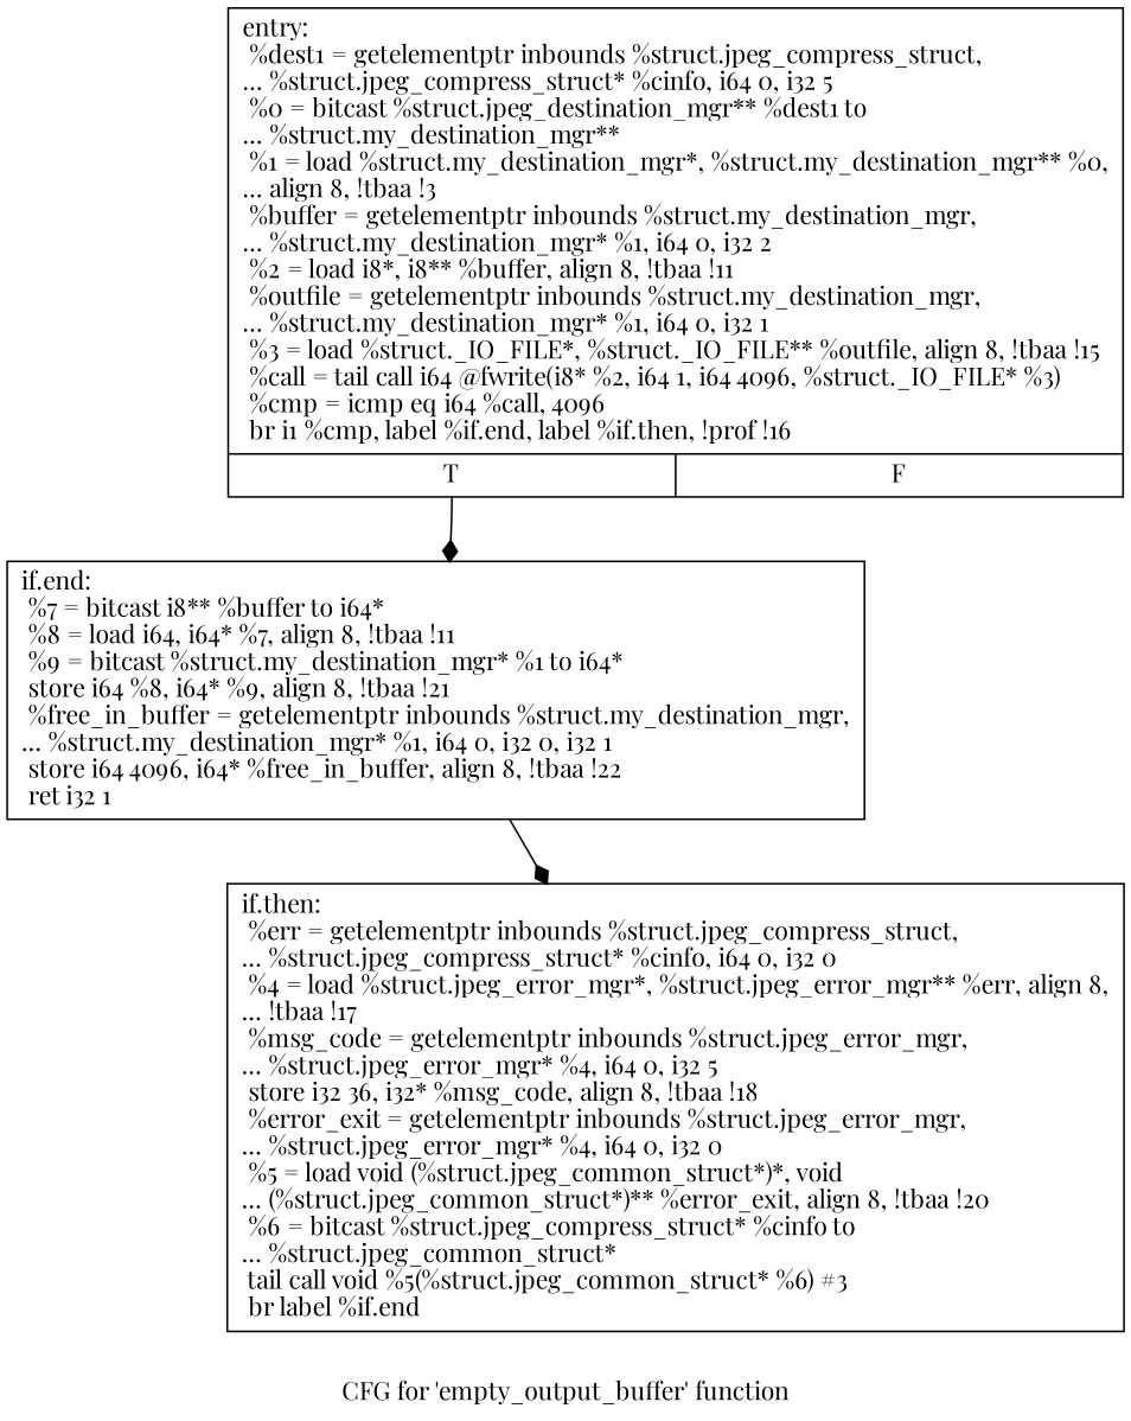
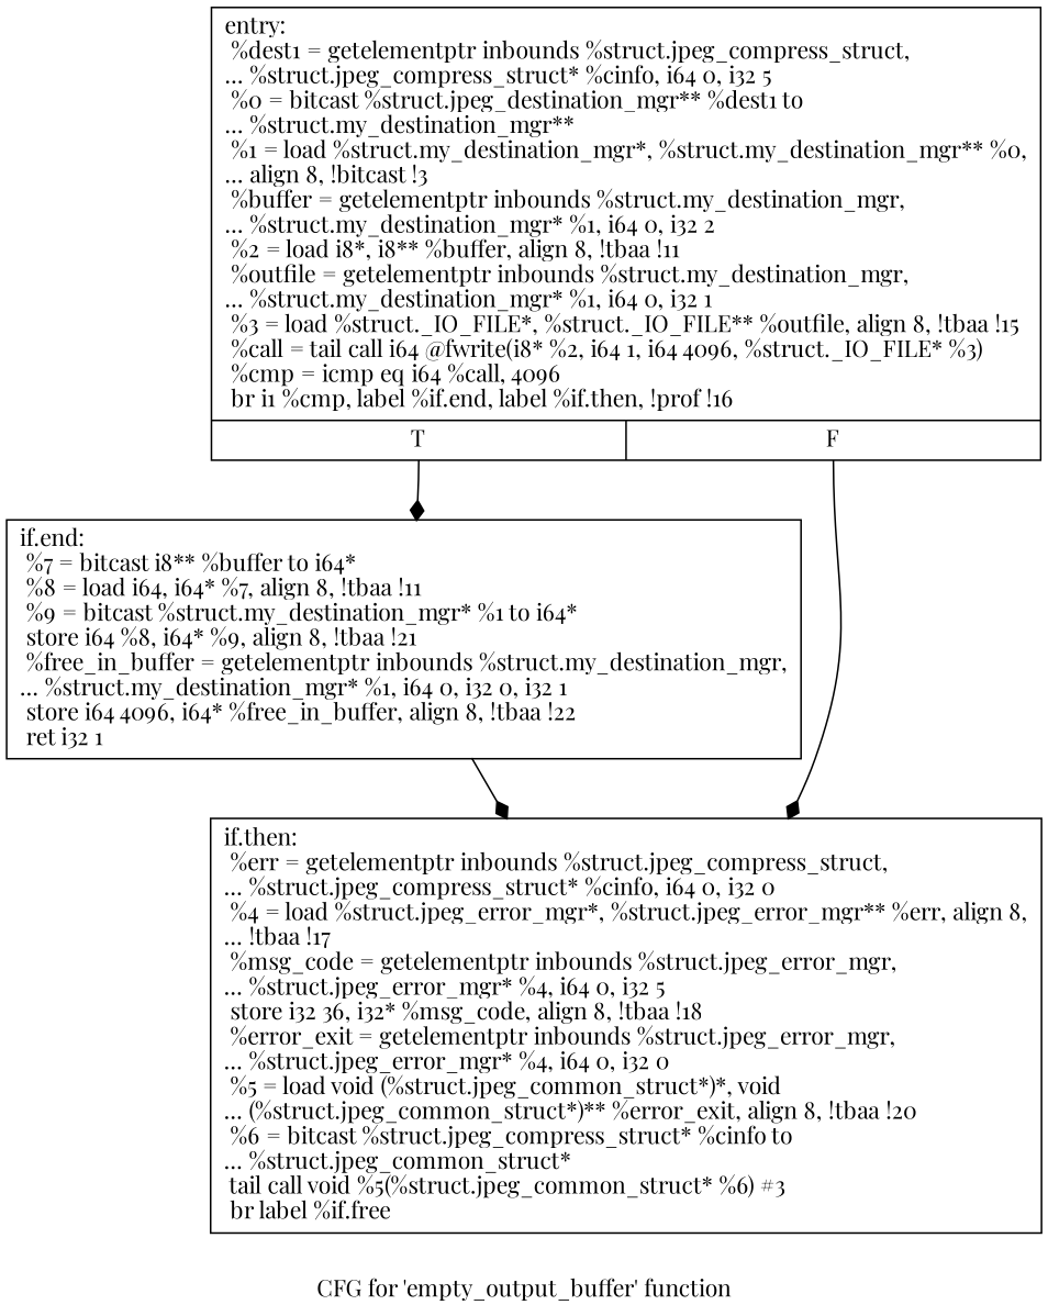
  digraph {
    fontname="Playfair Display"
    label="CFG for 'empty_output_buffer' function"
    node [fontname="Playfair Display" shape=record]
    edge [arrowhead=diamond fontname="Playfair Display"]
-   n1 [label="{entry:\l  %dest1 = getelementptr inbounds %struct.jpeg_compress_struct,\l... %struct.jpeg_compress_struct* %cinfo, i64 0, i32 5\l  %0 = bitcast %struct.jpeg_destination_mgr** %dest1 to\l... %struct.my_destination_mgr**\l  %1 = load %struct.my_destination_mgr*, %struct.my_destination_mgr** %0,\l... align 8, !tbaa !3\l  %buffer = getelementptr inbounds %struct.my_destination_mgr,\l... %struct.my_destination_mgr* %1, i64 0, i32 2\l  %2 = load i8*, i8** %buffer, align 8, !tbaa !11\l  %outfile = getelementptr inbounds %struct.my_destination_mgr,\l... %struct.my_destination_mgr* %1, i64 0, i32 1\l  %3 = load %struct._IO_FILE*, %struct._IO_FILE** %outfile, align 8, !tbaa !15\l  %call = tail call i64 @fwrite(i8* %2, i64 1, i64 4096, %struct._IO_FILE* %3)\l  %cmp = icmp eq i64 %call, 4096\l  br i1 %cmp, label %if.end, label %if.then, !prof !16\l|{<s0>T|<s1>F}}"]
+   n1 [label="{entry:\l  %dest1 = getelementptr inbounds %struct.jpeg_compress_struct,\l... %struct.jpeg_compress_struct* %cinfo, i64 0, i32 5\l  %0 = bitcast %struct.jpeg_destination_mgr** %dest1 to\l... %struct.my_destination_mgr**\l  %1 = load %struct.my_destination_mgr*, %struct.my_destination_mgr** %0,\l... align 8, !bitcast !3\l  %buffer = getelementptr inbounds %struct.my_destination_mgr,\l... %struct.my_destination_mgr* %1, i64 0, i32 2\l  %2 = load i8*, i8** %buffer, align 8, !tbaa !11\l  %outfile = getelementptr inbounds %struct.my_destination_mgr,\l... %struct.my_destination_mgr* %1, i64 0, i32 1\l  %3 = load %struct._IO_FILE*, %struct._IO_FILE** %outfile, align 8, !tbaa !15\l  %call = tail call i64 @fwrite(i8* %2, i64 1, i64 4096, %struct._IO_FILE* %3)\l  %cmp = icmp eq i64 %call, 4096\l  br i1 %cmp, label %if.end, label %if.then, !prof !16\l|{<s0>T|<s1>F}}"]
    n2 [label="{if.end:                                           \l  %7 = bitcast i8** %buffer to i64*\l  %8 = load i64, i64* %7, align 8, !tbaa !11\l  %9 = bitcast %struct.my_destination_mgr* %1 to i64*\l  store i64 %8, i64* %9, align 8, !tbaa !21\l  %free_in_buffer = getelementptr inbounds %struct.my_destination_mgr,\l... %struct.my_destination_mgr* %1, i64 0, i32 0, i32 1\l  store i64 4096, i64* %free_in_buffer, align 8, !tbaa !22\l  ret i32 1\l}"]
-   n3 [label="{if.then:                                          \l  %err = getelementptr inbounds %struct.jpeg_compress_struct,\l... %struct.jpeg_compress_struct* %cinfo, i64 0, i32 0\l  %4 = load %struct.jpeg_error_mgr*, %struct.jpeg_error_mgr** %err, align 8,\l... !tbaa !17\l  %msg_code = getelementptr inbounds %struct.jpeg_error_mgr,\l... %struct.jpeg_error_mgr* %4, i64 0, i32 5\l  store i32 36, i32* %msg_code, align 8, !tbaa !18\l  %error_exit = getelementptr inbounds %struct.jpeg_error_mgr,\l... %struct.jpeg_error_mgr* %4, i64 0, i32 0\l  %5 = load void (%struct.jpeg_common_struct*)*, void\l... (%struct.jpeg_common_struct*)** %error_exit, align 8, !tbaa !20\l  %6 = bitcast %struct.jpeg_compress_struct* %cinfo to\l... %struct.jpeg_common_struct*\l  tail call void %5(%struct.jpeg_common_struct* %6) #3\l  br label %if.end\l}"]
+   n3 [label="{if.then:                                          \l  %err = getelementptr inbounds %struct.jpeg_compress_struct,\l... %struct.jpeg_compress_struct* %cinfo, i64 0, i32 0\l  %4 = load %struct.jpeg_error_mgr*, %struct.jpeg_error_mgr** %err, align 8,\l... !tbaa !17\l  %msg_code = getelementptr inbounds %struct.jpeg_error_mgr,\l... %struct.jpeg_error_mgr* %4, i64 0, i32 5\l  store i32 36, i32* %msg_code, align 8, !tbaa !18\l  %error_exit = getelementptr inbounds %struct.jpeg_error_mgr,\l... %struct.jpeg_error_mgr* %4, i64 0, i32 0\l  %5 = load void (%struct.jpeg_common_struct*)*, void\l... (%struct.jpeg_common_struct*)** %error_exit, align 8, !tbaa !20\l  %6 = bitcast %struct.jpeg_compress_struct* %cinfo to\l... %struct.jpeg_common_struct*\l  tail call void %5(%struct.jpeg_common_struct* %6) #3\l  br label %if.free\l}"]
    n1 -> n2 [tailport=s0]
+   n1 -> n3 [tailport=s1]
    n2 -> n3
  }
